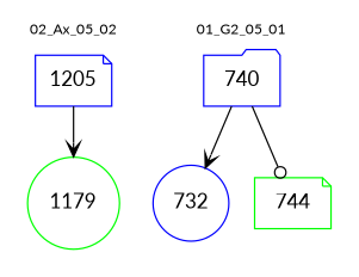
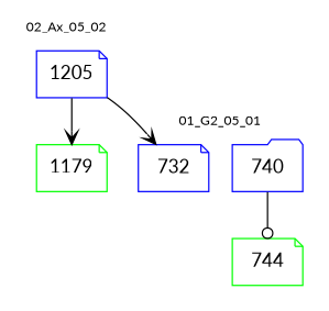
  digraph {
    fontname=Lato
    node [color=blue fontname=Lato shape=note]
    edge [arrowhead=vee color=black fontname=Lato]
    n1 [label=1205]
-   n2 [color=green label=1179 shape=circle]
+   n2 [color=green label=1179]
    n3 [label=740 shape=folder]
-   n4 [label=732 shape=circle]
+   n4 [label=732]
    n5 [color=green label=744]
    subgraph cluster_1 {
      color=white
      fontsize=10
      label="02_Ax_05_02"
      n1
      n2
    }
    subgraph cluster_2 {
      color=white
      fontsize=10
      label="01_G2_05_01"
      n3
      n4
      n5
    }
    n1 -> n2
-   n3 -> n4
+   n1 -> n4
    n3 -> n5 [arrowhead=odot]
  }
